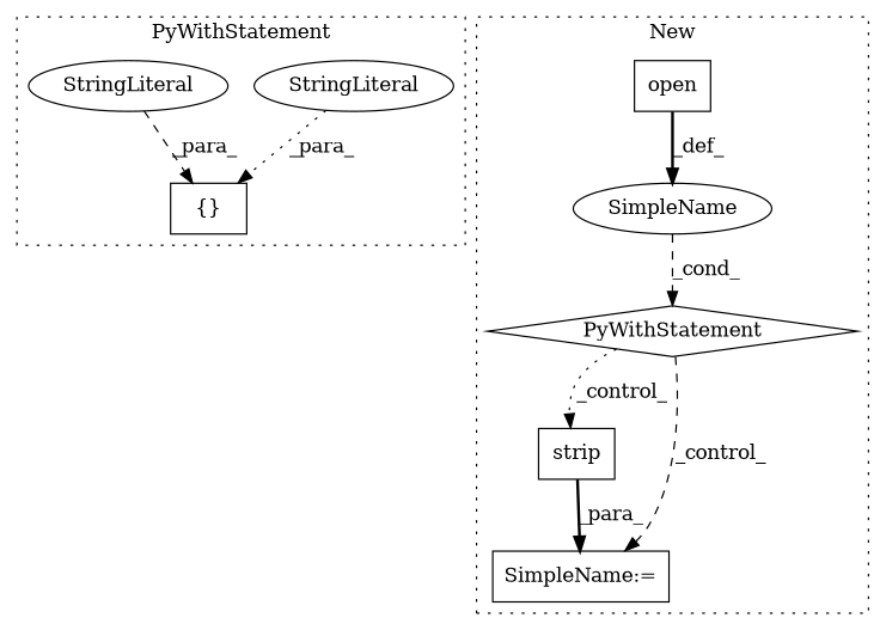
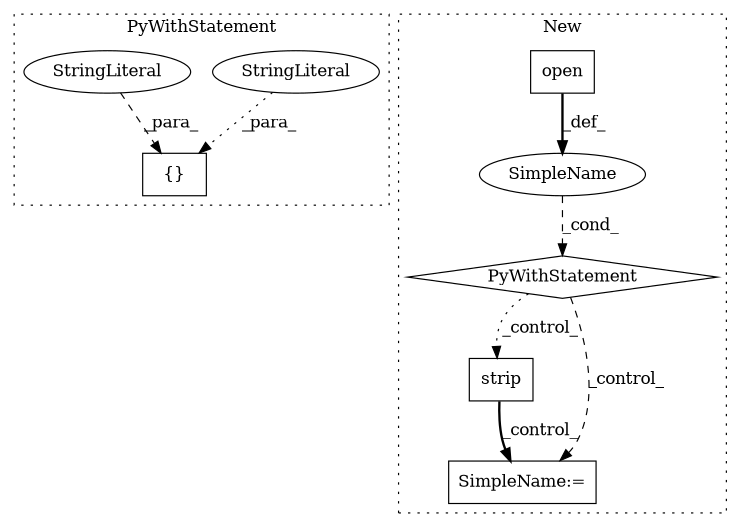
  digraph {
    node [a=45 shape=box]
    edge [style=dashed]
    n1 [a=4 l="1,1" label="{}" s="376,470"]
    n2 [l=14 label=StringLiteral s=399 shape=ellipse]
    n3 [l=11 label=StringLiteral s=430 shape=ellipse]
    n4 [a=32 l=7 label=strip s=612]
    n5 [a=7 l=1 label="SimpleName:=" s=606]
    n6 [a=104 l="10,2" label=PyWithStatement s="457,490" shape=diamond]
    n7 [a=42 label=SimpleName shape=ellipse]
    n8 [a=32 l="5,1" label=open s="467,489"]
    subgraph cluster_1 {
      label=PyWithStatement
      style=dotted
      n1
      n2
      n3
    }
    subgraph cluster_2 {
      label=New
      style=dotted
      n4
      n5
      n6
      n7
      n8
    }
    n2 -> n1 [label=_para_ style=dotted]
    n3 -> n1 [label=_para_]
-   n4 -> n5 [label=_para_ style=bold]
+   n4 -> n5 [label=_control_ style=bold]
    n6 -> n4 [label=_control_ style=dotted]
    n6 -> n5 [label=_control_]
    n7 -> n6 [label=_cond_]
    n8 -> n7 [label=_def_ style=bold]
  }
